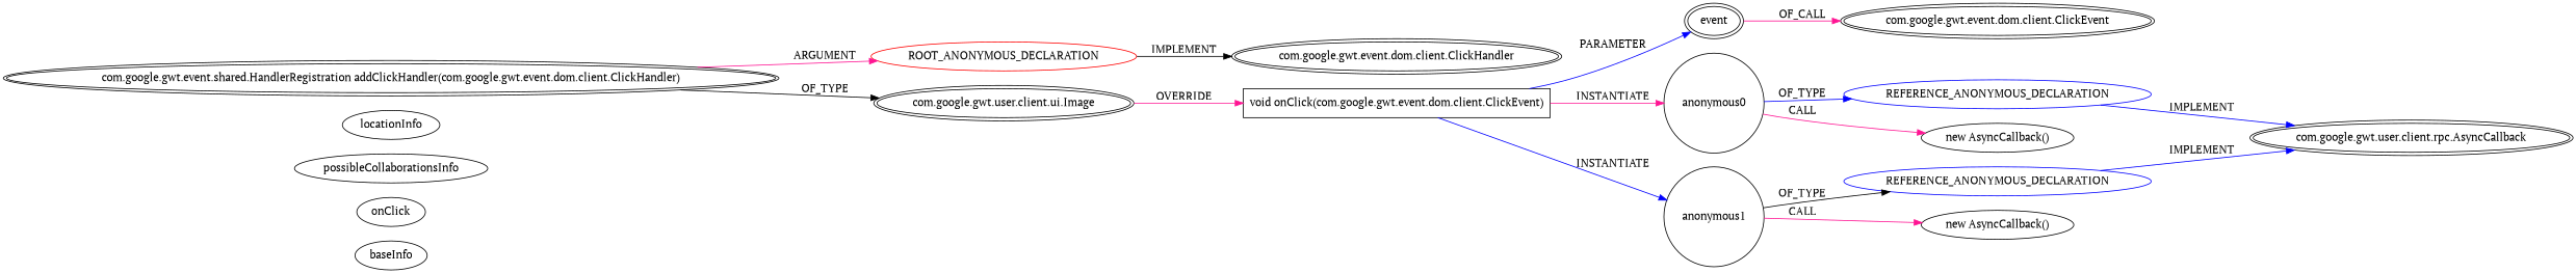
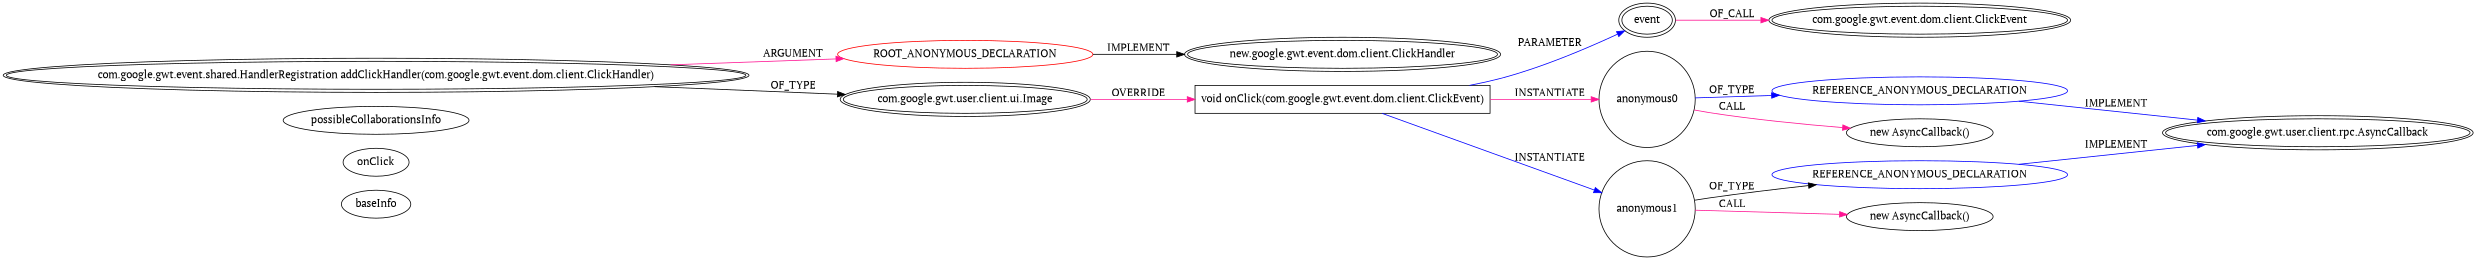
  digraph {
    fontname="PT Serif"
    rankdir=LR
    node [fontname="PT Serif" isFrameworkType=false]
    edge [color=deeppink fontname="PT Serif"]
    baseInfo [category=extension_graph graphId=245 isAnonymous=true possibleRelation=true isFrameworkType=""]
    n2 [0="com.google.gwt.event.dom.client.ClickHandler" label=onClick isFrameworkType=""]
    possibleCollaborationsInfo [0="245~OVERRIDING_METHOD_DECLARATION-INSTANTIATION-~com.google.gwt.event.dom.client.ClickHandler ~com.google.gwt.user.client.rpc.AsyncCallback ~true~true" isFrameworkType=""]
-   locationInfo [contextSignature="void SiegeButton(java.lang.String,int,int,boolean)" filePath="/MainMain-ChatCafeine/ChatCafeine-master/ChatCafeine/src/sources/client/vue/coffeeRoom/VueSalle.java" graphId=245 projectName="MainMain-ChatCafeine" isFrameworkType=""]
    n5 [color=red label=ROOT_ANONYMOUS_DECLARATION vertexType=ROOT_ANONYMOUS_DECLARATION]
-   n6 [isFrameworkType=true label="com.google.gwt.event.dom.client.ClickHandler" peripheries=2 vertexType=FRAMEWORK_INTERFACE_TYPE]
+   n6 [isFrameworkType=true label="new.google.gwt.event.dom.client.ClickHandler" peripheries=2 vertexType=FRAMEWORK_INTERFACE_TYPE]
    n7 [label="void onClick(com.google.gwt.event.dom.client.ClickEvent)" shape=box vertexType=OVERRIDING_METHOD_DECLARATION]
    n8 [isFrameworkType=true label=event peripheries=2 vertexType=PARAMETER_DECLARATION]
    n9 [label=anonymous0 shape=circle vertexType=VARIABLE_EXPRESION]
    n10 [label=anonymous1 shape=circle vertexType=VARIABLE_EXPRESION]
    n11 [isFrameworkType=true label="com.google.gwt.event.shared.HandlerRegistration addClickHandler(com.google.gwt.event.dom.client.ClickHandler)" peripheries=2 vertexType=OUTSIDE_CALL]
    n12 [isFrameworkType=true label="com.google.gwt.user.client.ui.Image" peripheries=2 vertexType=FRAMEWORK_CLASS_TYPE]
    n13 [isFrameworkType=true label="com.google.gwt.event.dom.client.ClickEvent" peripheries=2 vertexType=FRAMEWORK_CLASS_TYPE]
    n14 [color=blue label=REFERENCE_ANONYMOUS_DECLARATION vertexType=REFERENCE_ANONYMOUS_DECLARATION]
    n15 [label="new AsyncCallback()" vertexType=CONSTRUCTOR_CALL]
    n16 [color=blue label=REFERENCE_ANONYMOUS_DECLARATION vertexType=REFERENCE_ANONYMOUS_DECLARATION]
    n17 [label="new AsyncCallback()" vertexType=CONSTRUCTOR_CALL]
    n18 [isFrameworkType=true label="com.google.gwt.user.client.rpc.AsyncCallback" peripheries=2 vertexType=FRAMEWORK_INTERFACE_TYPE]
    n5 -> n6 [color=black label=IMPLEMENT]
    n7 -> n8 [color=blue label=PARAMETER]
    n7 -> n9 [label=INSTANTIATE]
    n7 -> n10 [color=blue label=INSTANTIATE]
    n8 -> n13 [label=OF_CALL]
    n9 -> n14 [color=blue label=OF_TYPE]
    n9 -> n15 [label=CALL]
    n10 -> n16 [color=black label=OF_TYPE]
    n10 -> n17 [label=CALL]
    n11 -> n5 [label=ARGUMENT]
    n11 -> n12 [color=black label=OF_TYPE]
    n12 -> n7 [label=OVERRIDE]
    n14 -> n18 [color=blue label=IMPLEMENT]
    n16 -> n18 [color=blue label=IMPLEMENT]
  }
